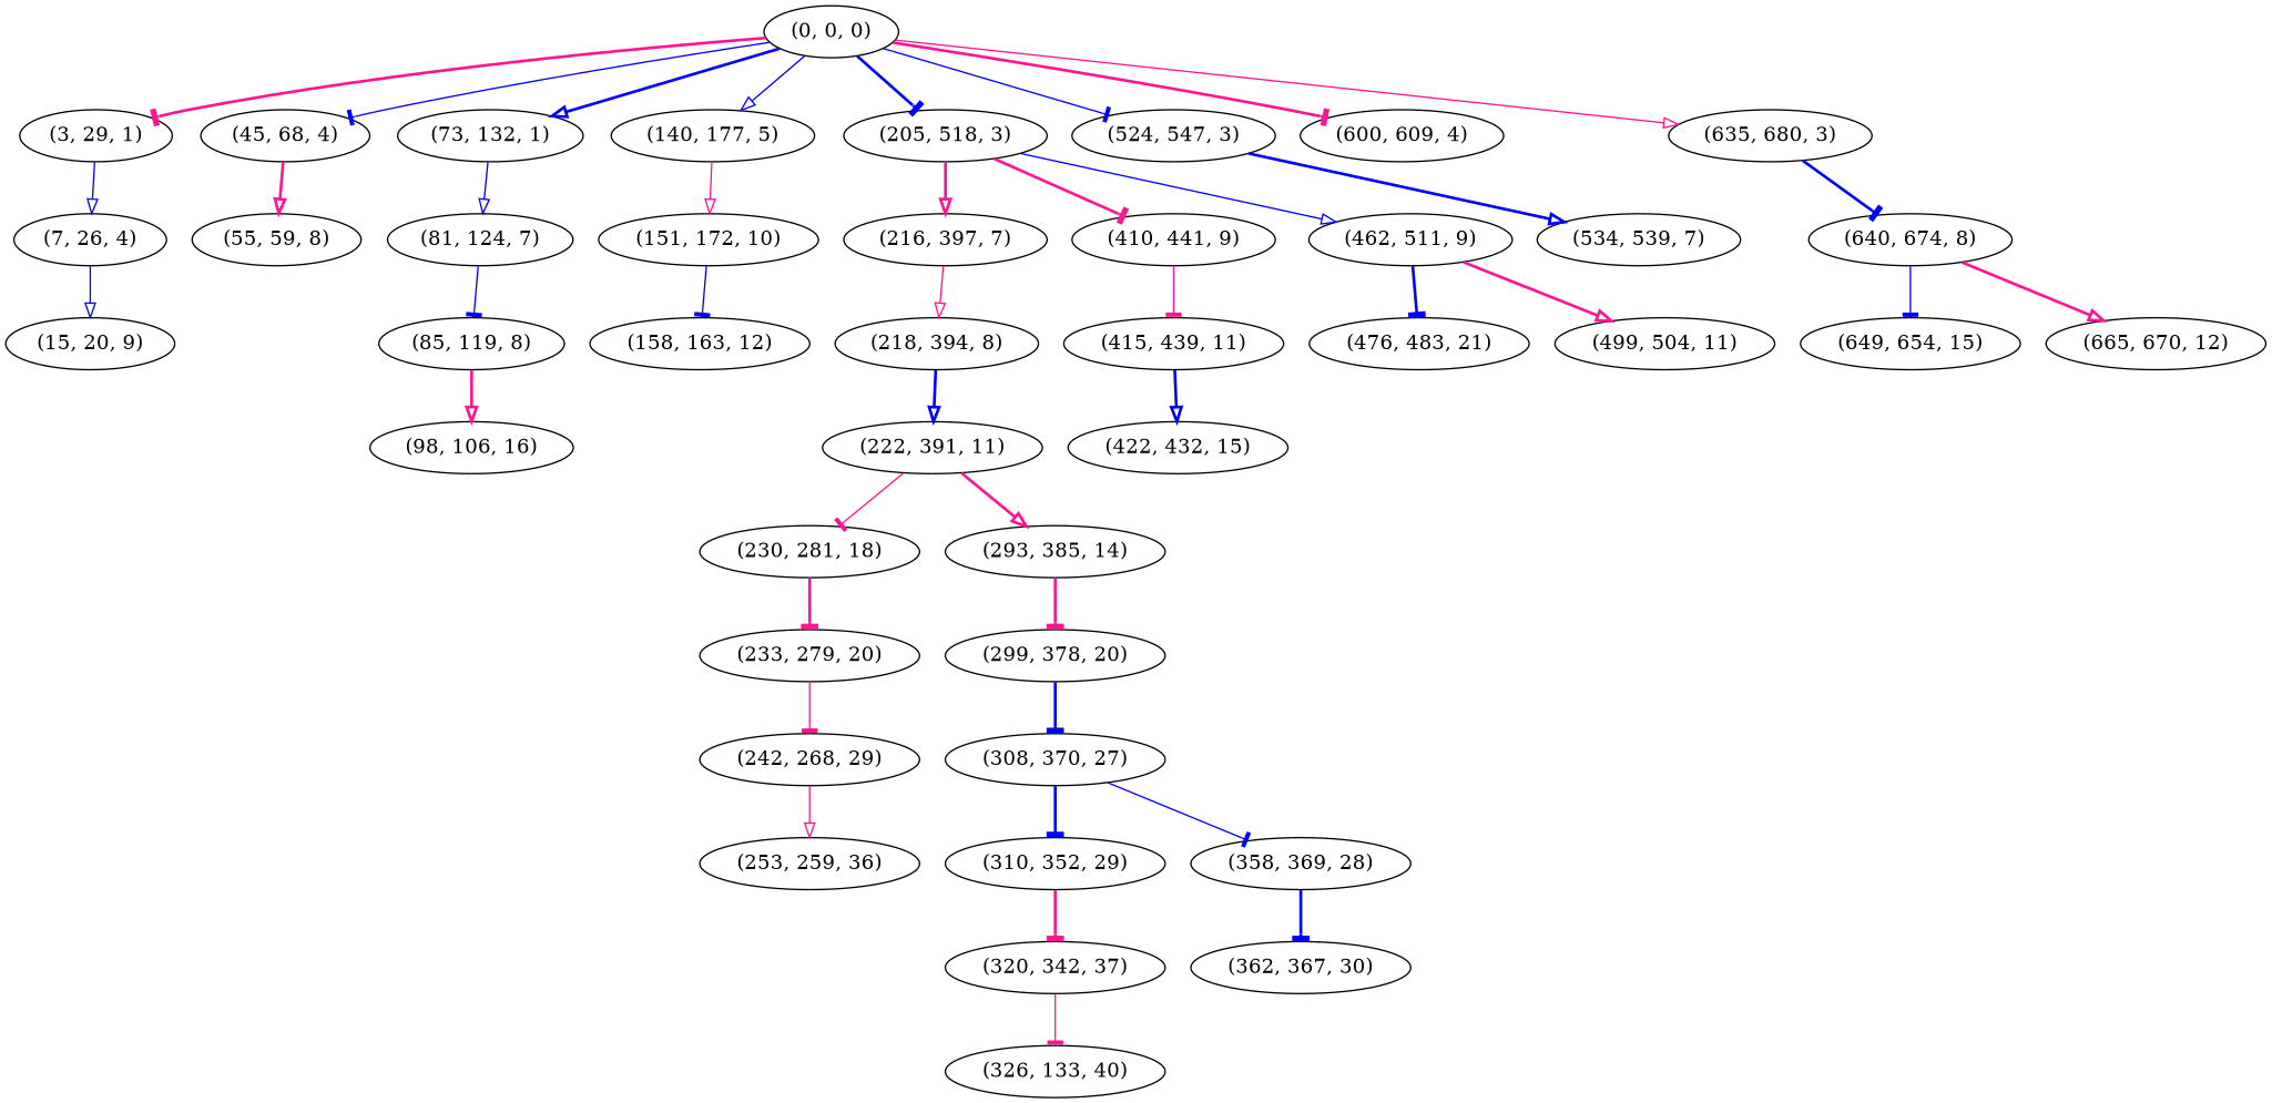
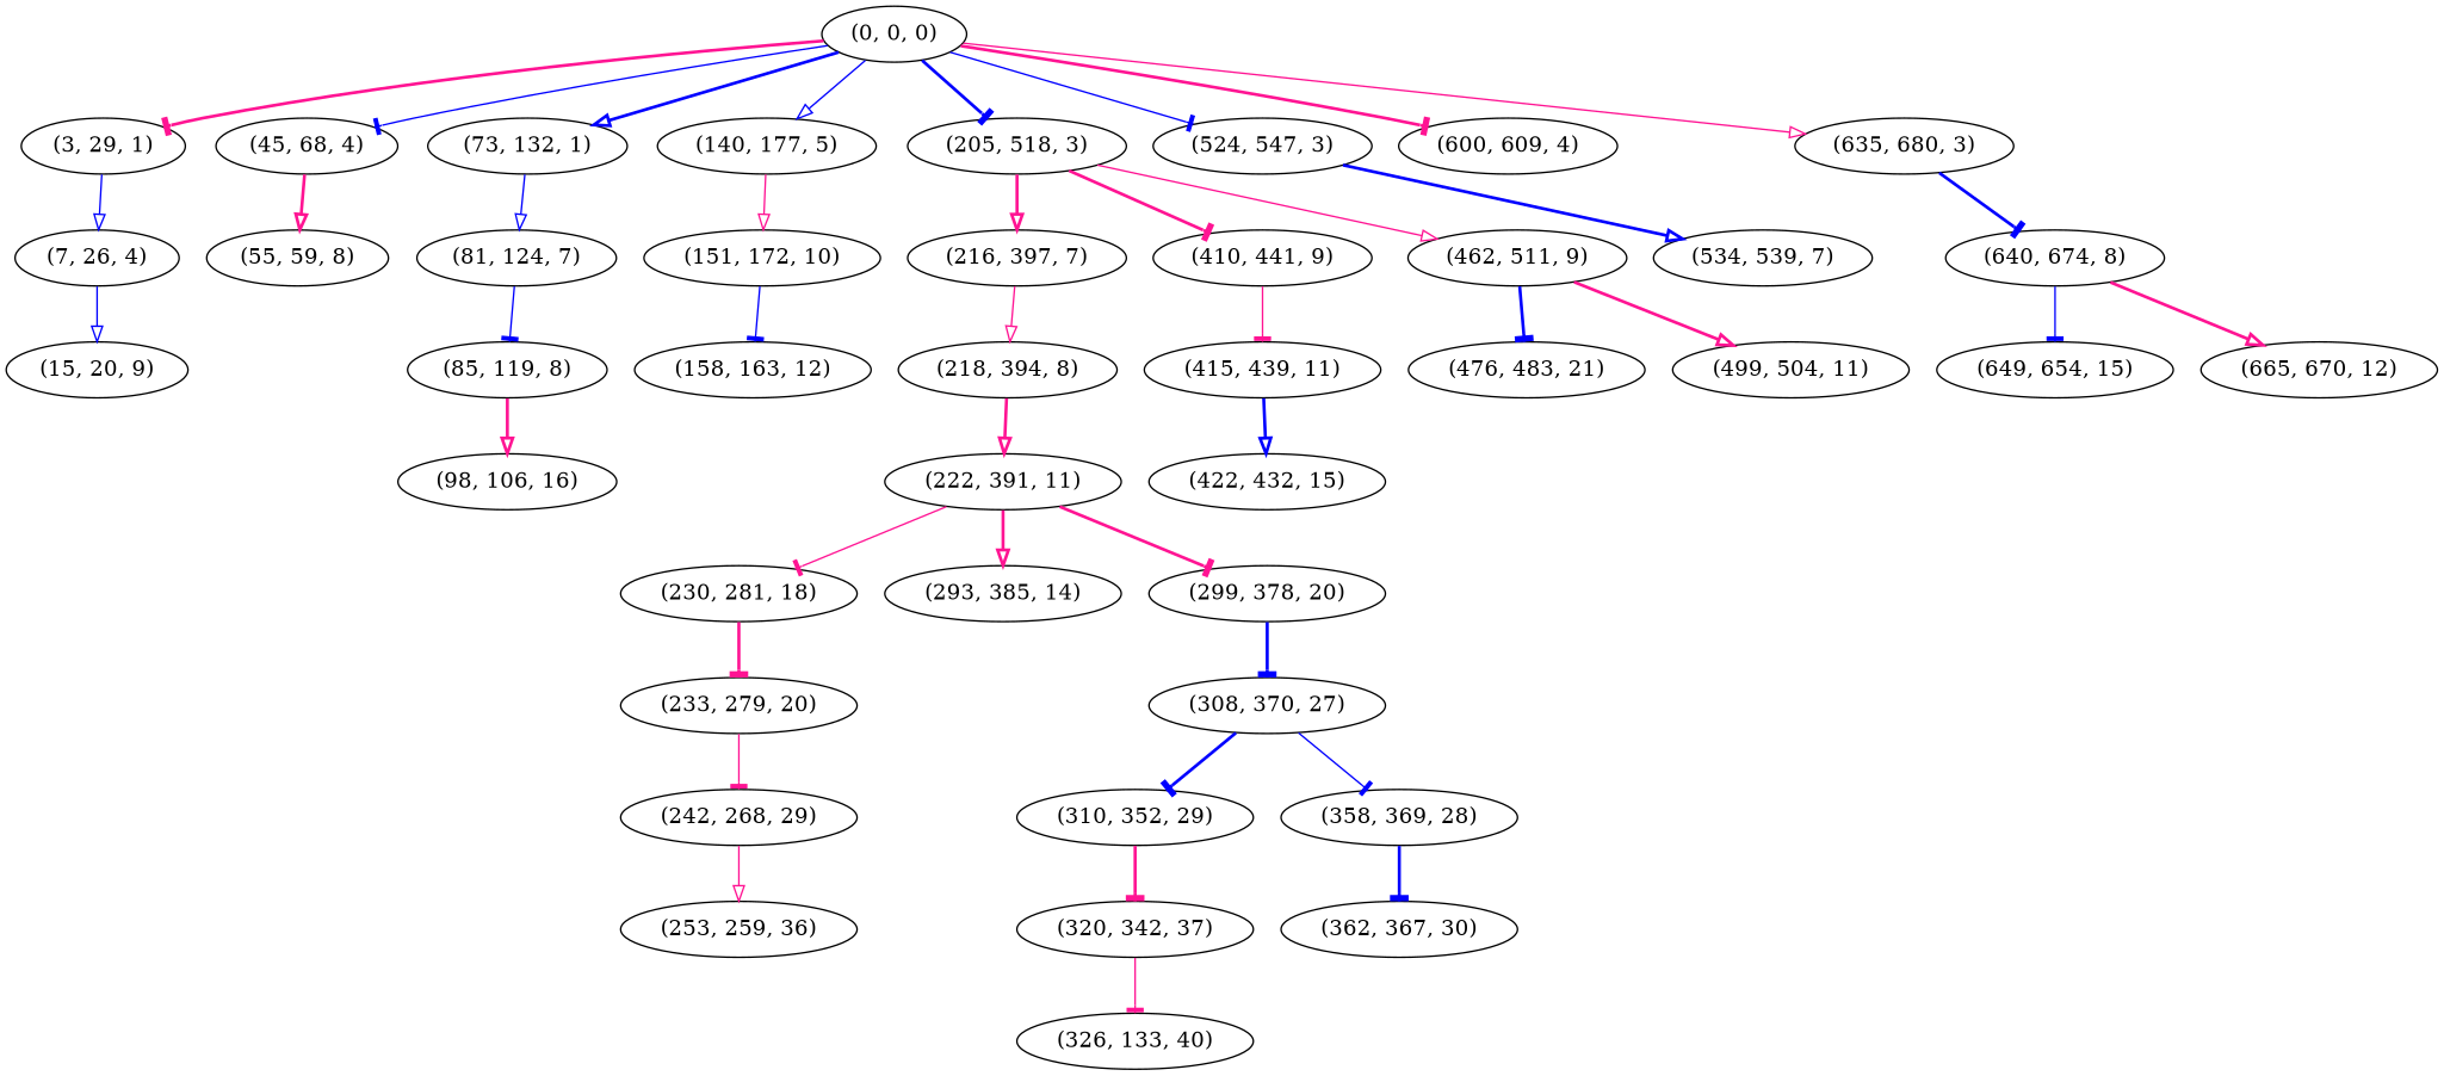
  digraph {
    edge [arrowhead=tee color=blue style=bold]
    "(0, 0, 0)"
    "(3, 29, 1)"
    "(45, 68, 4)"
    "(73, 132, 1)"
    "(140, 177, 5)"
    "(205, 518, 3)"
    "(524, 547, 3)"
    "(600, 609, 4)"
    "(635, 680, 3)"
    "(7, 26, 4)"
    "(55, 59, 8)"
    "(81, 124, 7)"
    "(151, 172, 10)"
    "(216, 397, 7)"
    "(410, 441, 9)"
    "(462, 511, 9)"
    "(534, 539, 7)"
    "(640, 674, 8)"
    "(15, 20, 9)"
    "(85, 119, 8)"
    "(98, 106, 16)"
    "(158, 163, 12)"
    "(218, 394, 8)"
    "(415, 439, 11)"
    "(476, 483, 21)"
    "(499, 504, 11)"
    "(222, 391, 11)"
    "(230, 281, 18)"
    "(293, 385, 14)"
    "(233, 279, 20)"
    "(299, 378, 20)"
    "(242, 268, 29)"
    "(253, 259, 36)"
    "(308, 370, 27)"
    "(310, 352, 29)"
    "(358, 369, 28)"
    "(320, 342, 37)"
    "(362, 367, 30)"
    n39 [label="(326, 133, 40)"]
    "(422, 432, 15)"
    "(649, 654, 15)"
    "(665, 670, 12)"
    "(0, 0, 0)" -> "(3, 29, 1)" [color=deeppink]
    "(0, 0, 0)" -> "(45, 68, 4)" [style=solid]
    "(0, 0, 0)" -> "(73, 132, 1)" [arrowhead=onormal]
    "(0, 0, 0)" -> "(140, 177, 5)" [arrowhead=onormal style=solid]
    "(0, 0, 0)" -> "(205, 518, 3)"
    "(0, 0, 0)" -> "(524, 547, 3)" [style=solid]
    "(0, 0, 0)" -> "(600, 609, 4)" [color=deeppink]
    "(0, 0, 0)" -> "(635, 680, 3)" [arrowhead=onormal color=deeppink style=solid]
    "(3, 29, 1)" -> "(7, 26, 4)" [arrowhead=onormal style=solid]
    "(45, 68, 4)" -> "(55, 59, 8)" [arrowhead=onormal color=deeppink]
    "(73, 132, 1)" -> "(81, 124, 7)" [arrowhead=onormal style=solid]
    "(140, 177, 5)" -> "(151, 172, 10)" [arrowhead=onormal color=deeppink style=solid]
    "(205, 518, 3)" -> "(216, 397, 7)" [arrowhead=onormal color=deeppink]
    "(205, 518, 3)" -> "(410, 441, 9)" [color=deeppink]
-   "(205, 518, 3)" -> "(462, 511, 9)" [arrowhead=onormal style=solid]
+   "(205, 518, 3)" -> "(462, 511, 9)" [arrowhead=onormal color=deeppink style=solid]
    "(524, 547, 3)" -> "(534, 539, 7)" [arrowhead=onormal]
    "(635, 680, 3)" -> "(640, 674, 8)"
    "(7, 26, 4)" -> "(15, 20, 9)" [arrowhead=onormal style=solid]
    "(81, 124, 7)" -> "(85, 119, 8)" [style=solid]
    "(151, 172, 10)" -> "(158, 163, 12)" [style=solid]
    "(216, 397, 7)" -> "(218, 394, 8)" [arrowhead=onormal color=deeppink style=solid]
    "(410, 441, 9)" -> "(415, 439, 11)" [color=deeppink style=solid]
    "(462, 511, 9)" -> "(476, 483, 21)"
    "(462, 511, 9)" -> "(499, 504, 11)" [arrowhead=onormal color=deeppink]
    "(640, 674, 8)" -> "(649, 654, 15)" [style=solid]
    "(640, 674, 8)" -> "(665, 670, 12)" [arrowhead=onormal color=deeppink]
    "(85, 119, 8)" -> "(98, 106, 16)" [arrowhead=onormal color=deeppink]
-   "(218, 394, 8)" -> "(222, 391, 11)" [arrowhead=onormal]
+   "(218, 394, 8)" -> "(222, 391, 11)" [arrowhead=onormal color=deeppink]
    "(415, 439, 11)" -> "(422, 432, 15)" [arrowhead=onormal]
    "(222, 391, 11)" -> "(230, 281, 18)" [color=deeppink style=solid]
    "(222, 391, 11)" -> "(293, 385, 14)" [arrowhead=onormal color=deeppink]
    "(230, 281, 18)" -> "(233, 279, 20)" [color=deeppink]
-   "(293, 385, 14)" -> "(299, 378, 20)" [color=deeppink]
+   "(222, 391, 11)" -> "(299, 378, 20)" [color=deeppink]
    "(233, 279, 20)" -> "(242, 268, 29)" [color=deeppink style=solid]
    "(299, 378, 20)" -> "(308, 370, 27)"
    "(242, 268, 29)" -> "(253, 259, 36)" [arrowhead=onormal color=deeppink style=solid]
    "(308, 370, 27)" -> "(310, 352, 29)"
    "(308, 370, 27)" -> "(358, 369, 28)" [style=solid]
    "(310, 352, 29)" -> "(320, 342, 37)" [color=deeppink]
    "(358, 369, 28)" -> "(362, 367, 30)"
    "(320, 342, 37)" -> n39 [color=deeppink style=solid]
  }
